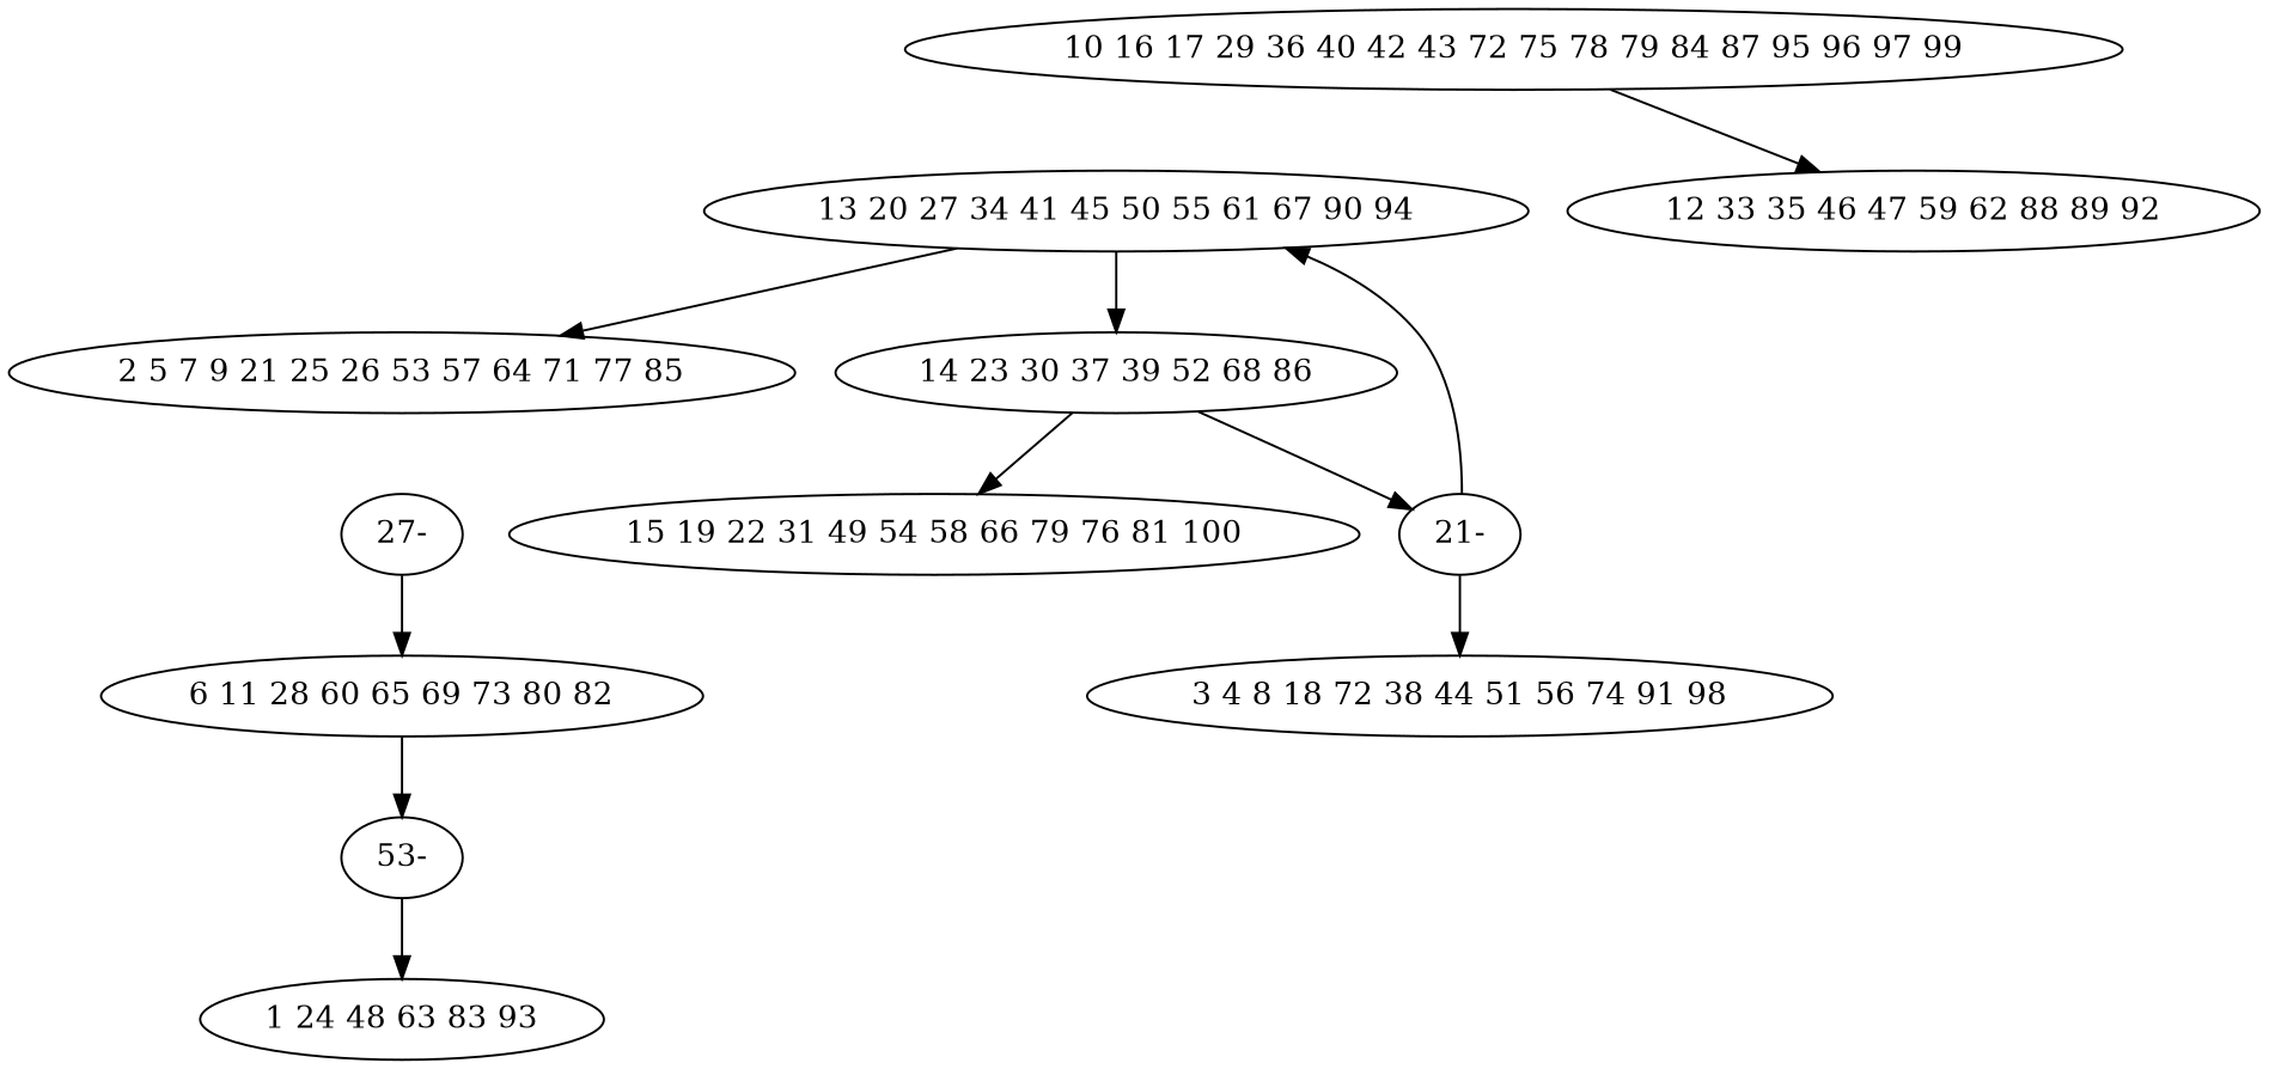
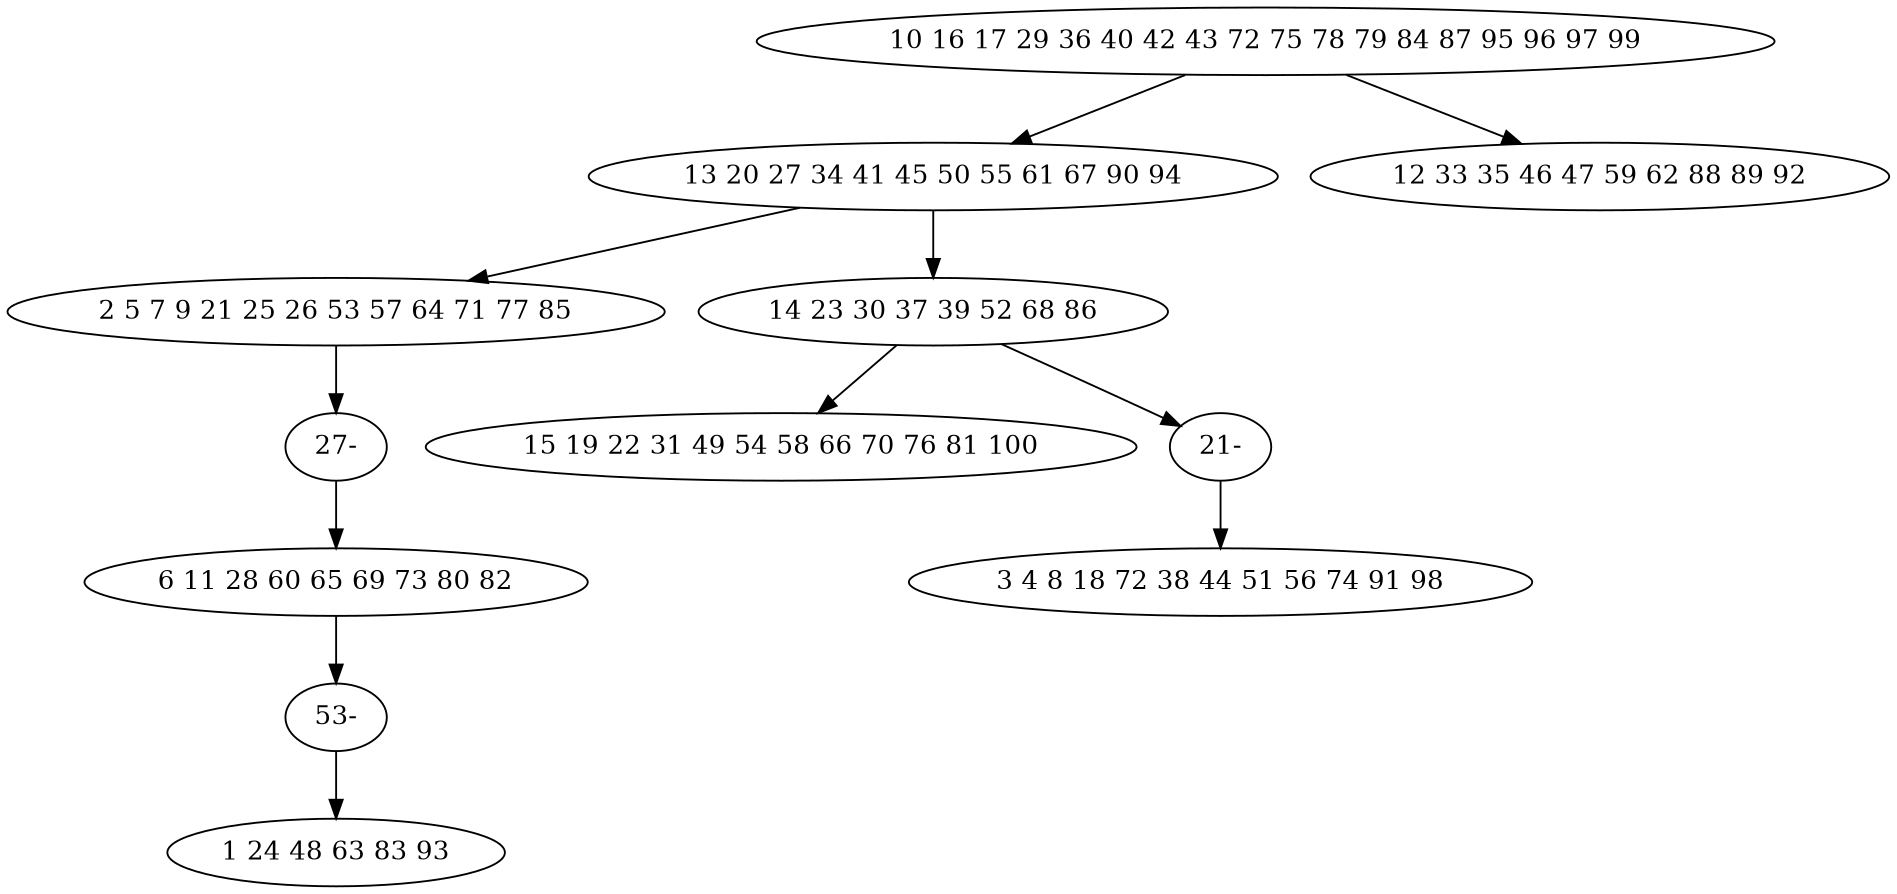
  digraph {
    n1 [label="10 16 17 29 36 40 42 43 72 75 78 79 84 87 95 96 97 99"]
    n2 [label="13 20 27 34 41 45 50 55 61 67 90 94"]
    n3 [label="12 33 35 46 47 59 62 88 89 92"]
    n4 [label="2 5 7 9 21 25 26 53 57 64 71 77 85"]
    n5 [label="14 23 30 37 39 52 68 86"]
    n6 [label="27-"]
-   n7 [label="15 19 22 31 49 54 58 66 79 76 81 100"]
+   n7 [label="15 19 22 31 49 54 58 66 70 76 81 100"]
    n8 [label="21-"]
    n9 [label="6 11 28 60 65 69 73 80 82"]
    n10 [label="3 4 8 18 72 38 44 51 56 74 91 98"]
    n11 [label="53-"]
    n12 [label="1 24 48 63 83 93"]
-   n8 -> n2
+   n1 -> n2
    n1 -> n3
    n2 -> n4
    n2 -> n5
+   n4 -> n6
    n5 -> n7
    n5 -> n8
    n6 -> n9
    n8 -> n10
    n9 -> n11
    n11 -> n12
  }
